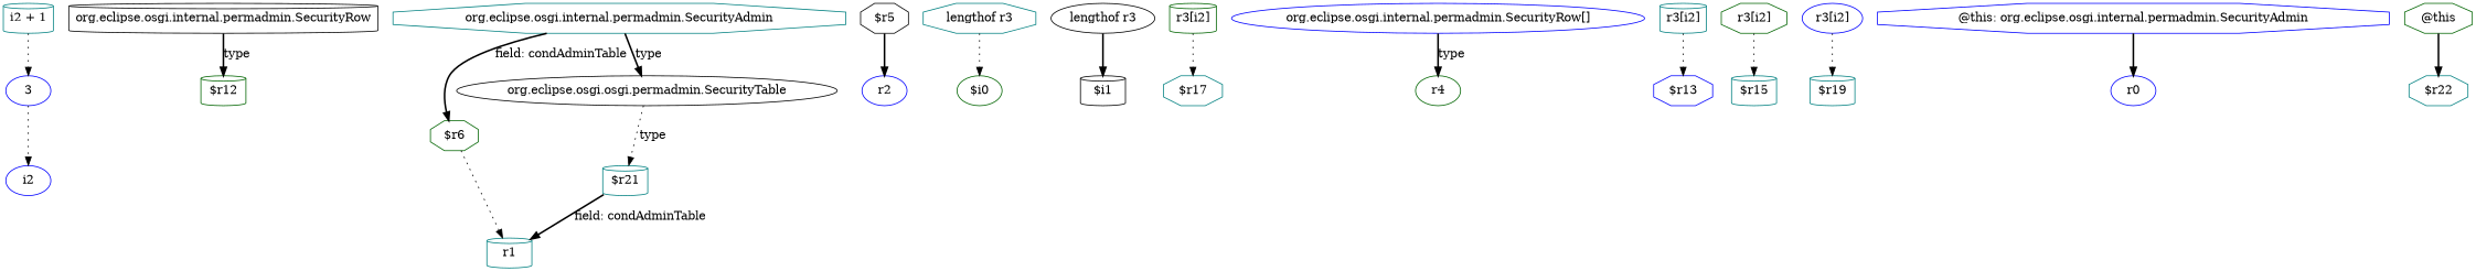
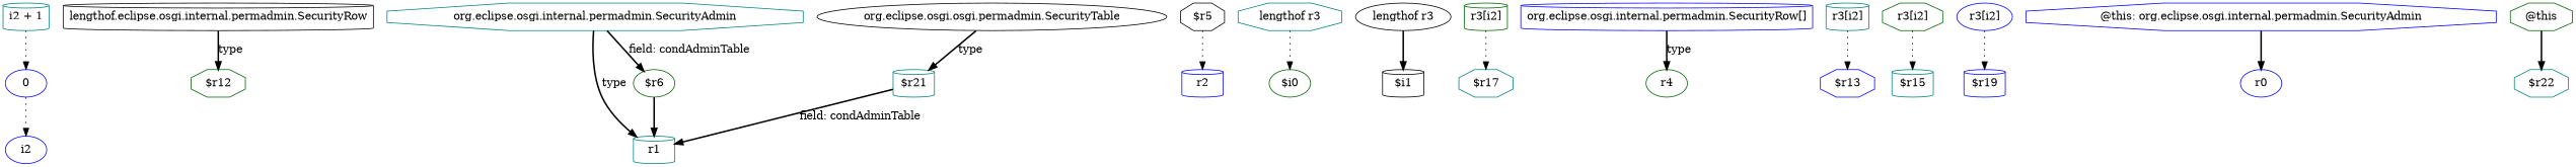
  digraph {
    node [color=blue shape=cylinder]
    edge [style=bold]
-   n1 [label=3 shape=ellipse]
+   n1 [label=0 shape=ellipse]
    n2 [label=i2 shape=ellipse]
-   n3 [color=black label="org.eclipse.osgi.internal.permadmin.SecurityRow"]
-   n4 [color=darkgreen label="$r12"]
+   n3 [color=black label="lengthof.eclipse.osgi.internal.permadmin.SecurityRow"]
+   n4 [color=darkgreen label="$r12" shape=octagon]
    n5 [color=teal label="org.eclipse.osgi.internal.permadmin.SecurityAdmin" shape=octagon]
    n6 [color=teal label=r1]
-   n7 [color=darkgreen label="$r6" shape=octagon]
+   n7 [color=darkgreen label="$r6" shape=ellipse]
    n8 [color=teal label="$r21"]
    n9 [color=teal label="i2 + 1"]
    n10 [color=black label="$r5" shape=octagon]
-   n11 [label=r2 shape=ellipse]
+   n11 [label=r2]
    n12 [color=teal label="lengthof r3" shape=octagon]
    n13 [color=darkgreen label="$i0" shape=ellipse]
    n14 [color=black label="lengthof r3" shape=ellipse]
    n15 [color=black label="$i1"]
    n16 [color=darkgreen label="r3[i2]"]
    n17 [color=teal label="$r17" shape=octagon]
-   n18 [label="org.eclipse.osgi.internal.permadmin.SecurityRow[]" shape=ellipse]
+   n18 [label="org.eclipse.osgi.internal.permadmin.SecurityRow[]"]
    n19 [color=darkgreen label=r4 shape=ellipse]
    n20 [color=black label="org.eclipse.osgi.osgi.permadmin.SecurityTable" shape=ellipse]
    n21 [color=teal label="r3[i2]"]
    n22 [label="$r13" shape=octagon]
    n23 [color=darkgreen label="r3[i2]" shape=octagon]
    n24 [color=teal label="$r15"]
    n25 [label="r3[i2]" shape=ellipse]
-   n26 [color=teal label="$r19"]
+   n26 [label="$r19"]
    n27 [label="@this: org.eclipse.osgi.internal.permadmin.SecurityAdmin" shape=octagon]
    n28 [label=r0 shape=ellipse]
    n29 [color=darkgreen label="@this" shape=octagon]
    n30 [color=teal label="$r22" shape=octagon]
    n1 -> n2 [style=dotted]
    n3 -> n4 [label=type]
-   n5 -> n20 [label=type]
+   n5 -> n6 [label=type]
    n5 -> n7 [label="field: condAdminTable"]
-   n7 -> n6 [style=dotted]
+   n7 -> n6
    n8 -> n6 [label="field: condAdminTable"]
    n9 -> n1 [style=dotted]
-   n10 -> n11
+   n10 -> n11 [style=dotted]
    n12 -> n13 [style=dotted]
    n14 -> n15
    n16 -> n17 [style=dotted]
    n18 -> n19 [label=type]
-   n20 -> n8 [label=type style=dotted]
+   n20 -> n8 [label=type]
    n21 -> n22 [style=dotted]
    n23 -> n24 [style=dotted]
    n25 -> n26 [style=dotted]
    n27 -> n28
    n29 -> n30
  }
